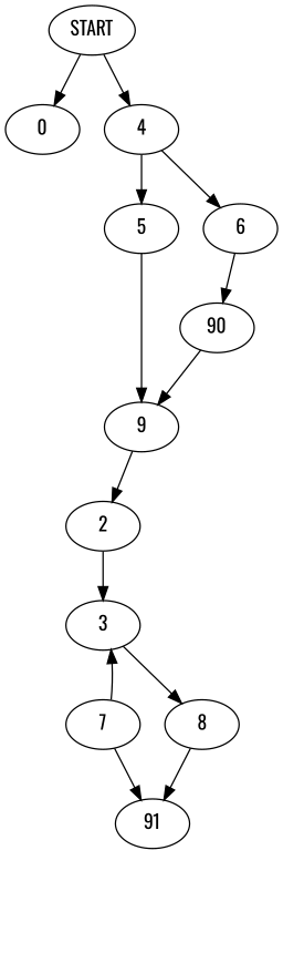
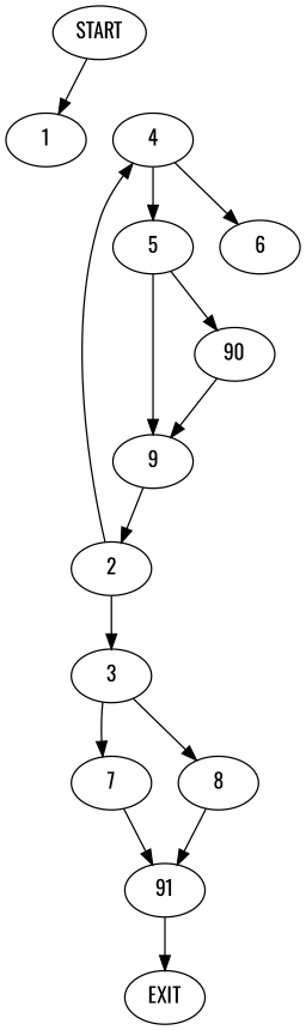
  digraph {
    fontname=Oswald
    node [fontname=Oswald]
    edge [fontname=Oswald]
    n1 [label=START]
-   1 [label=0]
+   1
+   n3 [label=EXIT]
    2
    3
    4
    7
    8
    5
    6
    n11 [label=91]
    9
    n13 [label=90]
    n1 -> 1
    2 -> 3
-   n1 -> 4
-   7 -> 3
+   2 -> 4
+   3 -> 7
    3 -> 8
    4 -> 5
    4 -> 6
    7 -> n11
    8 -> n11
    5 -> 9
-   6 -> n13
+   5 -> n13
+   n11 -> n3
    9 -> 2
    n13 -> 9
  }
